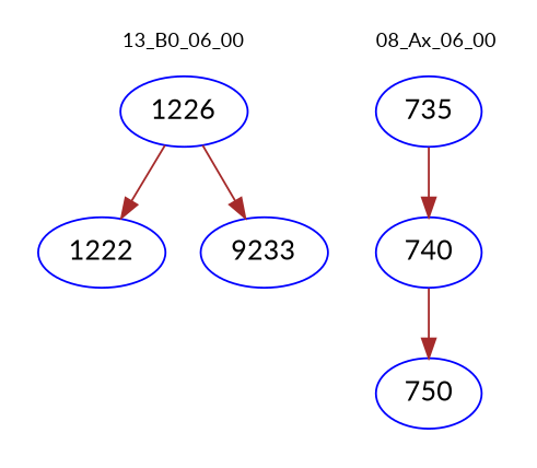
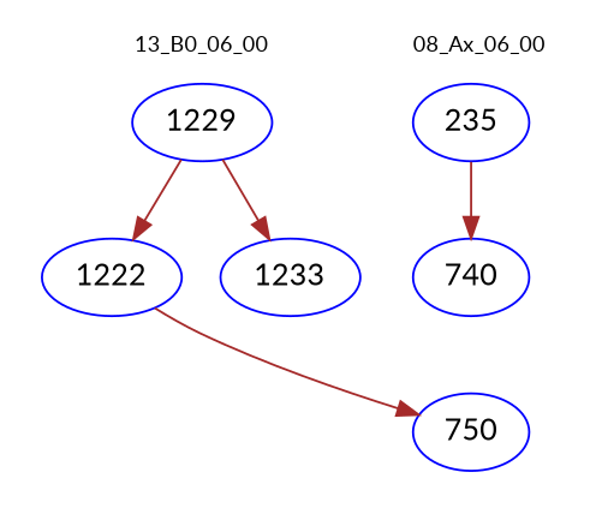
  digraph {
    fontname=Lato
    node [color=blue fontname=Lato]
    edge [color=brown fontname=Lato]
    n1 [label=740]
-   n2 [label=735]
+   n2 [label=235]
    n3 [label=750]
-   n4 [label=1226]
+   n4 [label=1229]
    n5 [label=1222]
-   n6 [label=9233]
+   n6 [label=1233]
    subgraph cluster_1 {
      color=white
      fontsize=10
      label="08_Ax_06_00"
      n1
      n2
      n3
    }
    subgraph cluster_2 {
      color=white
      fontsize=10
      label="13_B0_06_00"
      n4
      n5
      n6
    }
-   n1 -> n3
+   n5 -> n3
    n2 -> n1
    n4 -> n5
    n4 -> n6
  }
